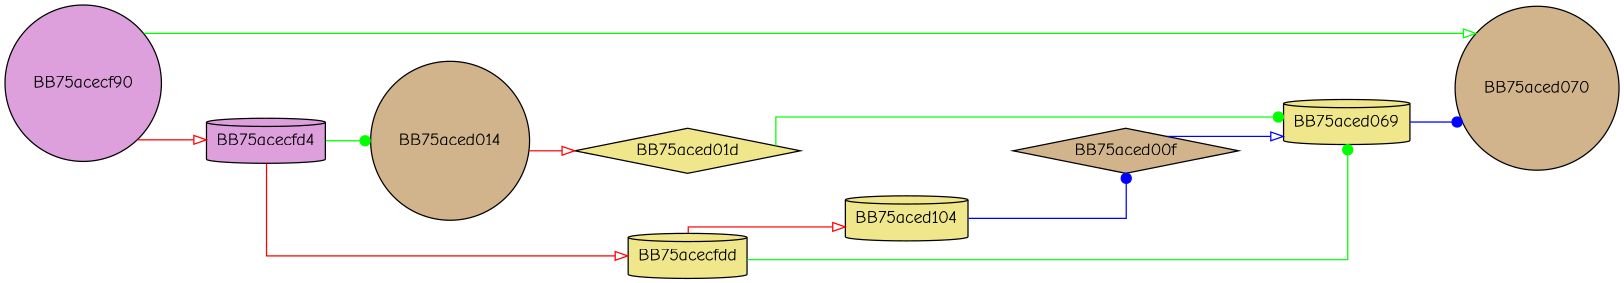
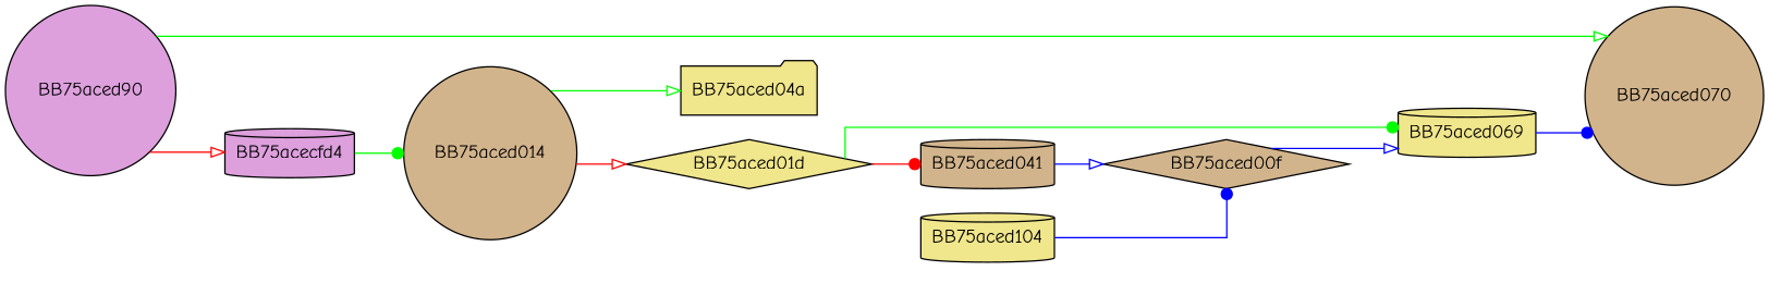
  digraph {
    fontname="Comic Neue"
    rankdir=LR
    splines=ortho
    node [fillcolor=khaki fontname="Comic Neue" shape=cylinder style=filled]
    edge [arrowhead=onormal color=green fontname="Comic Neue"]
-   BB75acecf90 [fillcolor=plum shape=circle]
+   BB75acecf90 [fillcolor=plum shape=circle label=BB75aced90]
    BB75aced070 [fillcolor=tan shape=circle]
    BB75acecfd4 [fillcolor=plum]
    BB75aced014 [fillcolor=tan shape=circle]
-   BB75acecfdd
+   BB75aced04a [shape=folder]
    BB75aced01d [shape=diamond]
    BB75aced069
    n9 [label=BB75aced104]
+   BB75aced041 [fillcolor=tan]
    BB75aced00f [fillcolor=tan shape=diamond]
    BB75acecf90 -> BB75aced070
    BB75acecf90 -> BB75acecfd4 [color=red]
    BB75acecfd4 -> BB75aced014 [arrowhead=dot]
-   BB75acecfd4 -> BB75acecfdd [color=red]
+   BB75aced014 -> BB75aced04a
    BB75aced014 -> BB75aced01d [color=red]
-   BB75acecfdd -> BB75aced069 [arrowhead=dot]
-   BB75acecfdd -> n9 [color=red]
    BB75aced01d -> BB75aced069 [arrowhead=dot]
+   BB75aced01d -> BB75aced041 [arrowhead=dot color=red]
    BB75aced069 -> BB75aced070 [arrowhead=dot color=blue]
    n9 -> BB75aced00f [arrowhead=dot color=blue]
+   BB75aced041 -> BB75aced00f [color=blue]
    BB75aced00f -> BB75aced069 [color=blue]
  }
